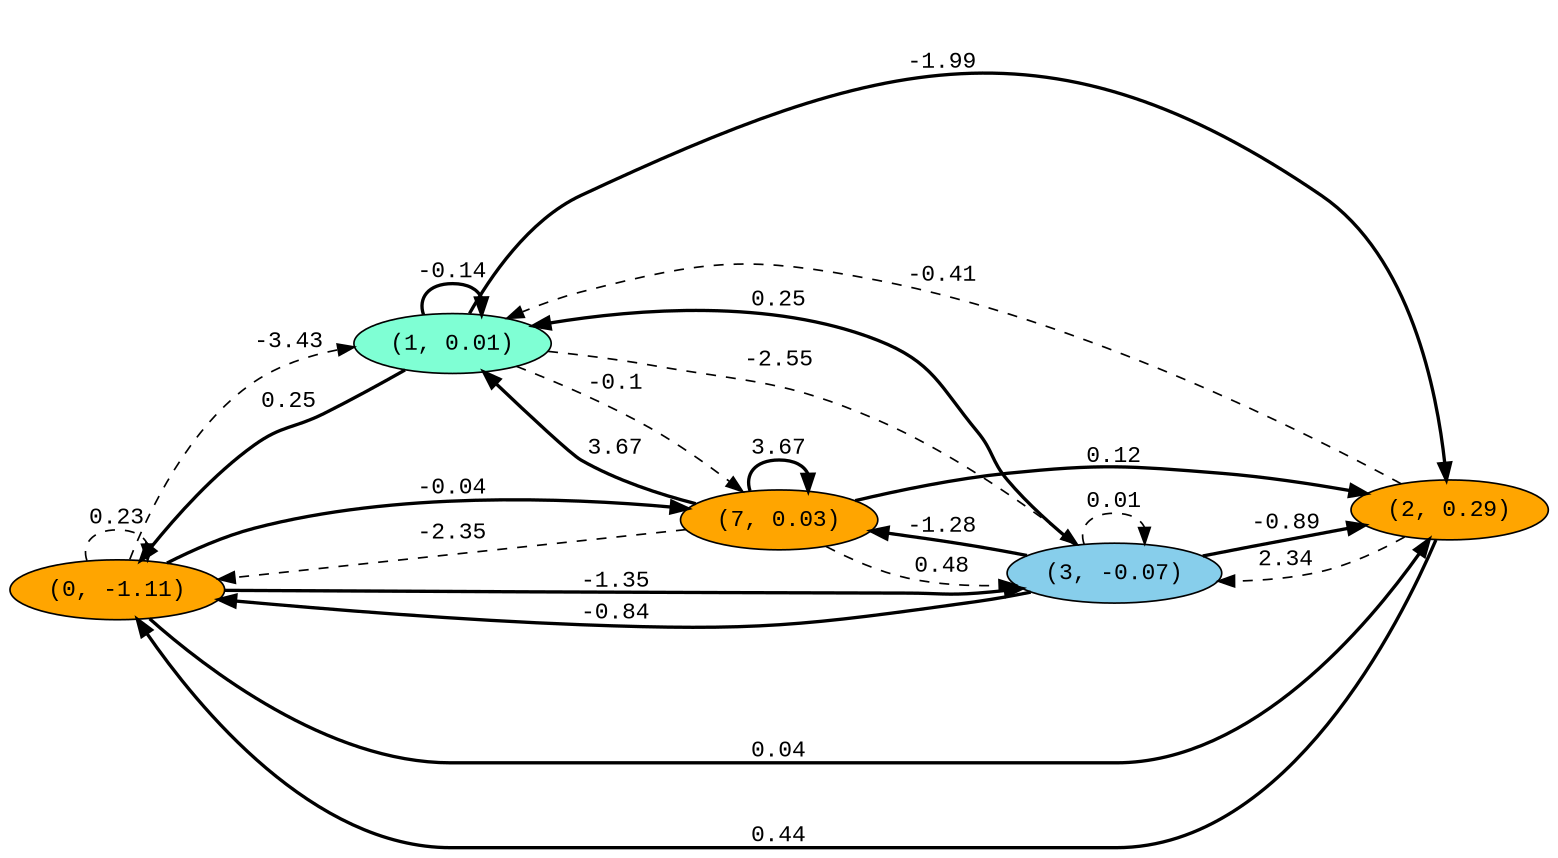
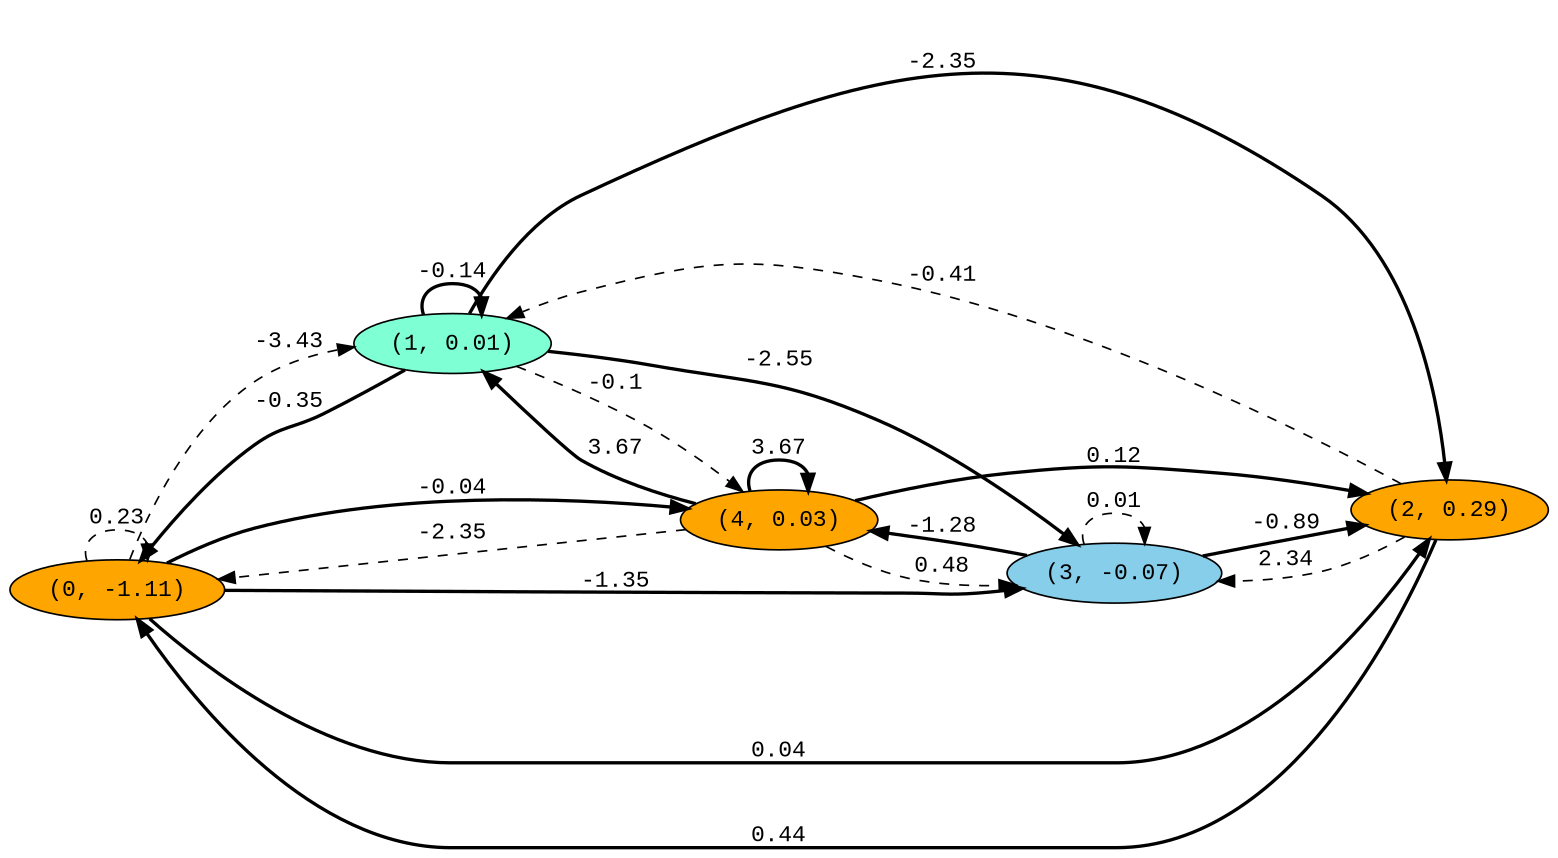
  digraph {
    fontname="Liberation Mono"
    rankdir=LR
    node [fillcolor=orange fontname="Liberation Mono" style=filled]
    edge [fontname="Liberation Mono" style=bold]
    n1 [label="(0, -1.11)"]
    n2 [fillcolor=aquamarine label="(1, 0.01)"]
    n3 [label="(2, 0.29)"]
    n4 [fillcolor=skyblue label="(3, -0.07)"]
-   n5 [label="(7, 0.03)"]
+   n5 [label="(4, 0.03)"]
    n1 -> n1 [label=0.23 style=dashed]
    n1 -> n2 [label=-3.43 style=dashed]
    n1 -> n3 [label=0.04]
    n1 -> n4 [label=-1.35]
    n1 -> n5 [label=-0.04]
-   n2 -> n1 [label=0.25]
+   n2 -> n1 [label=-0.35]
    n2 -> n2 [label=-0.14]
-   n2 -> n3 [label=-1.99]
-   n2 -> n4 [label=-2.55 style=dashed]
+   n2 -> n3 [label=-2.35]
+   n2 -> n4 [label=-2.55]
    n2 -> n5 [label=-0.1 style=dashed]
    n3 -> n1 [label=0.44]
    n3 -> n2 [label=-0.41 style=dashed]
    n3 -> n4 [label=2.34 style=dashed]
-   n4 -> n1 [label=-0.84]
-   n4 -> n2 [label=0.25]
    n4 -> n3 [label=-0.89]
    n4 -> n4 [label=0.01 style=dashed]
    n4 -> n5 [label=-1.28]
    n5 -> n1 [label=-2.35 style=dashed]
    n5 -> n2 [label=3.67]
    n5 -> n3 [label=0.12]
    n5 -> n4 [label=0.48 style=dashed]
    n5 -> n5 [label=3.67]
  }
